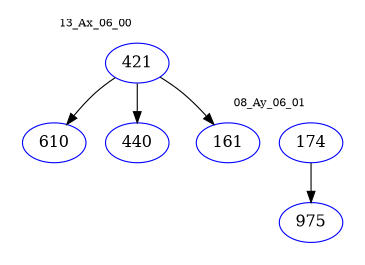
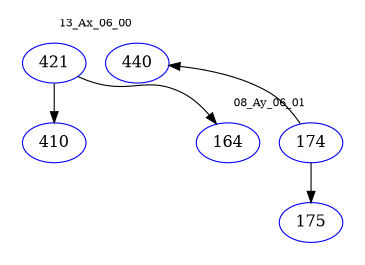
  digraph {
    node [color=blue]
    edge [color=black]
    n1 [label=421]
-   n2 [label=610]
+   n2 [label=410]
    n3 [label=440]
    n4 [label=174]
-   n5 [label=161]
-   n6 [label=975]
+   n5 [label=164]
+   n6 [label=175]
    subgraph cluster_1 {
      color=white
      fontsize=10
      label="13_Ax_06_00"
      n1
      n2
      n3
    }
    subgraph cluster_2 {
      color=white
      fontsize=10
      label="08_Ay_06_01"
      n4
      n5
      n6
    }
    n1 -> n2
-   n1 -> n3
+   n4 -> n3
    n1 -> n5
    n4 -> n6
  }
